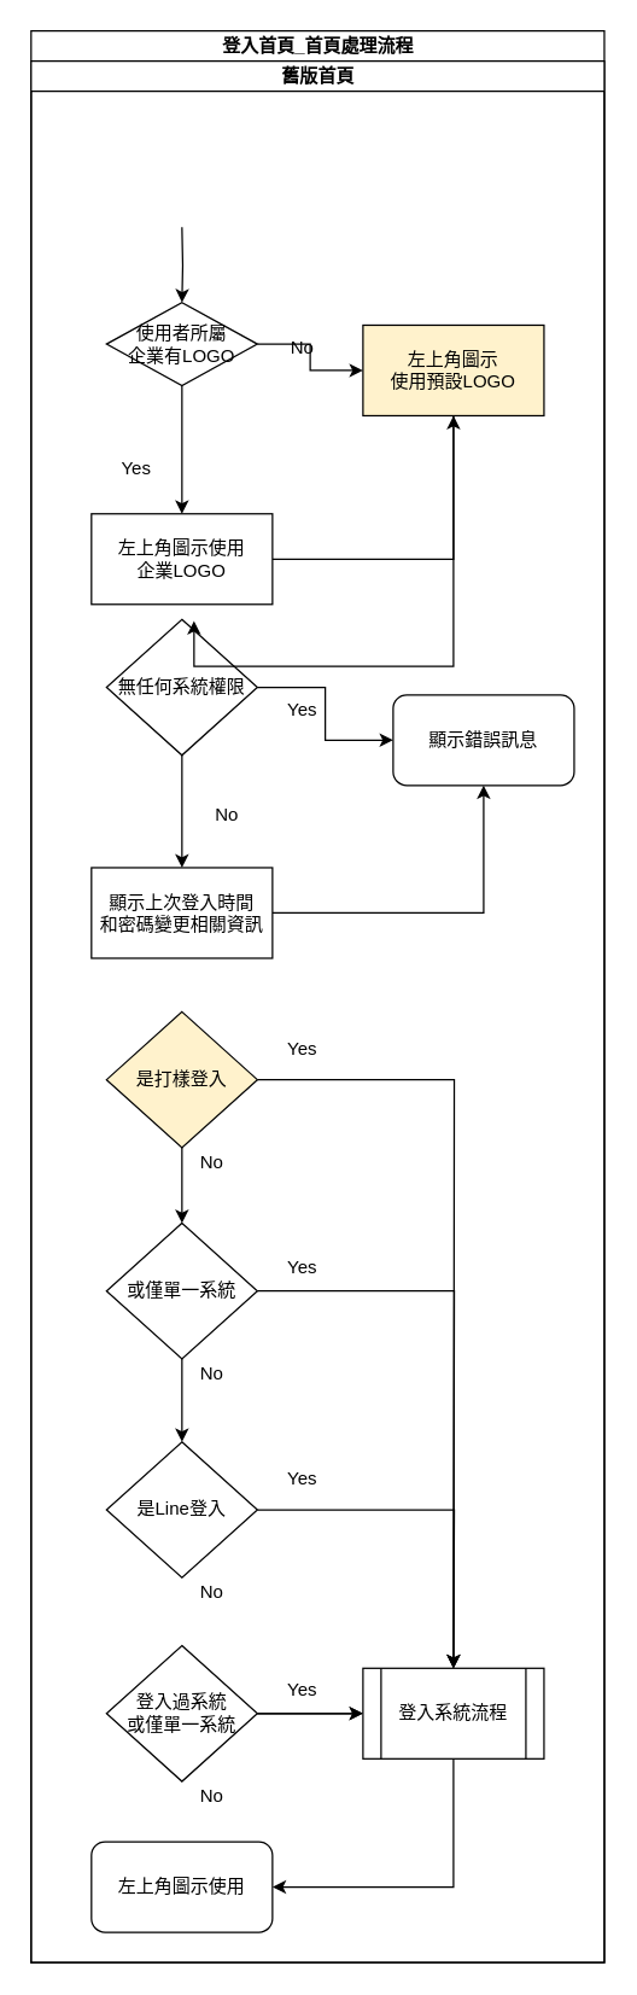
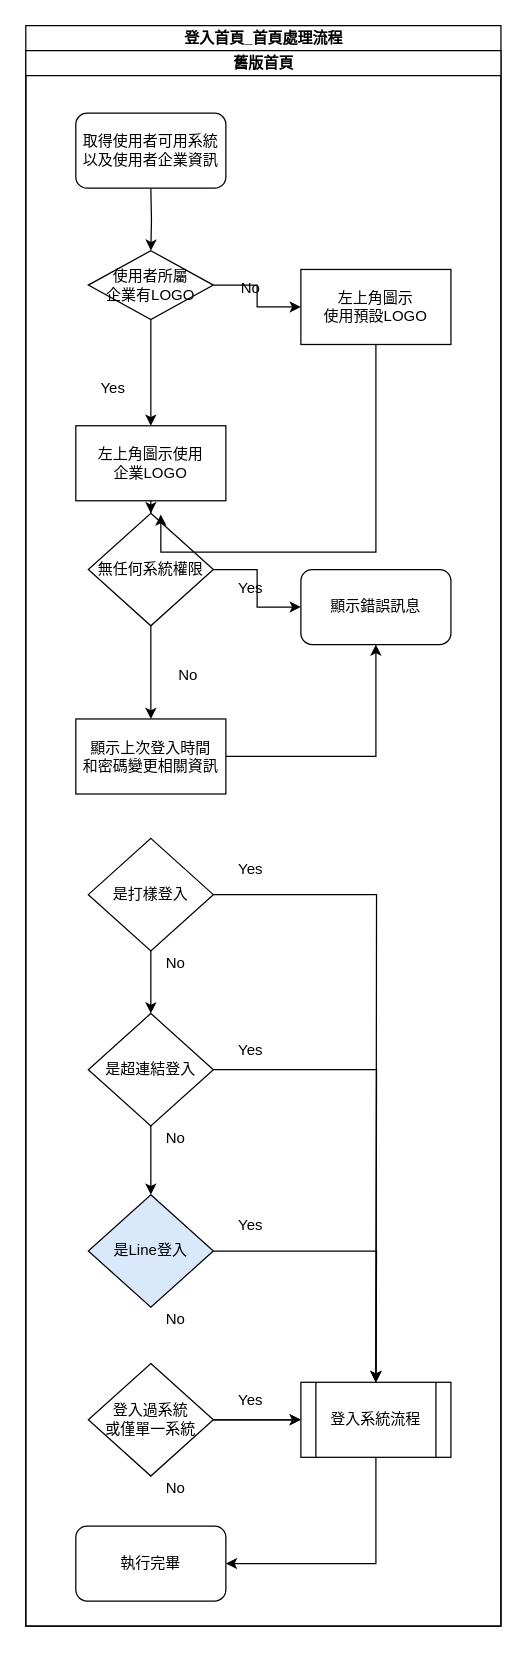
  <mxCell id="0" />
  <mxCell id="1" parent="0" />
  <mxCell id="2" value="登入首頁_首頁處理流程" style="swimlane;html=1;childLayout=stackLayout;resizeParent=1;resizeParentMax=0;startSize=20;" parent="1" vertex="1"><mxGeometry x="20" y="20" width="380" height="1280" as="geometry" /></mxCell>
  <mxCell id="3" value="舊版首頁" style="swimlane;html=1;startSize=20;" parent="2" vertex="1"><mxGeometry y="20" width="380" height="1260" as="geometry" /></mxCell>
  <mxCell id="4" value="Yes" style="text;html=1;strokeColor=none;fillColor=none;align=center;verticalAlign=middle;whiteSpace=wrap;rounded=0;" parent="3" vertex="1"><mxGeometry x="50" y="260" width="40" height="20" as="geometry" /></mxCell>
- <mxCell id="5" style="edgeStyle=orthogonalEdgeStyle;rounded=0;orthogonalLoop=1;jettySize=auto;html=1;" parent="3" source="10" target="38" edge="1"><mxGeometry relative="1" as="geometry" /></mxCell>
+ <mxCell id="5" style="edgeStyle=orthogonalEdgeStyle;rounded=0;orthogonalLoop=1;jettySize=auto;html=1;" parent="3" source="10" target="15" edge="1"><mxGeometry relative="1" as="geometry" /></mxCell>
  <mxCell id="6" style="edgeStyle=orthogonalEdgeStyle;rounded=0;orthogonalLoop=1;jettySize=auto;html=1;" parent="3" source="7" edge="1"><mxGeometry relative="1" as="geometry"><mxPoint x="280" y="1065" as="targetPoint" /></mxGeometry></mxCell>
- <mxCell id="7" value="是Line登入" style="rhombus;whiteSpace=wrap;html=1;" parent="3" vertex="1"><mxGeometry x="50" y="915" width="100" height="90" as="geometry" /></mxCell>
+ <mxCell id="7" value="是Line登入" style="rhombus;whiteSpace=wrap;html=1;fillColor=#dae8fc;" parent="3" vertex="1"><mxGeometry x="50" y="915" width="100" height="90" as="geometry" /></mxCell>
  <mxCell id="8" style="edgeStyle=orthogonalEdgeStyle;rounded=0;orthogonalLoop=1;jettySize=auto;html=1;" parent="3" source="9" edge="1"><mxGeometry relative="1" as="geometry"><mxPoint x="280" y="1065" as="targetPoint" /></mxGeometry></mxCell>
- <mxCell id="9" value="或僅單一系統" style="rhombus;whiteSpace=wrap;html=1;" parent="3" vertex="1"><mxGeometry x="50" y="770" width="100" height="90" as="geometry" /></mxCell>
+ <mxCell id="9" value="是超連結登入" style="rhombus;whiteSpace=wrap;html=1;" parent="3" vertex="1"><mxGeometry x="50" y="770" width="100" height="90" as="geometry" /></mxCell>
  <mxCell id="10" value="左上角圖示使用&lt;br&gt;企業LOGO" style="whiteSpace=wrap;html=1;" parent="3" vertex="1"><mxGeometry x="40" y="300" width="120" height="60" as="geometry" /></mxCell>
  <mxCell id="11" value="使用者所屬&lt;br&gt;企業有LOGO" style="rhombus;whiteSpace=wrap;html=1;" parent="3" vertex="1"><mxGeometry x="50" y="160" width="100" height="55" as="geometry" /></mxCell>
  <mxCell id="12" style="edgeStyle=orthogonalEdgeStyle;rounded=0;orthogonalLoop=1;jettySize=auto;html=1;" parent="3" target="11" edge="1"><mxGeometry relative="1" as="geometry"><mxPoint x="100" y="110" as="sourcePoint" /></mxGeometry></mxCell>
  <mxCell id="13" value="" style="edgeStyle=orthogonalEdgeStyle;rounded=0;orthogonalLoop=1;jettySize=auto;html=1;" parent="3" source="11" target="10" edge="1"><mxGeometry relative="1" as="geometry" /></mxCell>
  <mxCell id="14" style="edgeStyle=orthogonalEdgeStyle;rounded=0;orthogonalLoop=1;jettySize=auto;html=1;" parent="3" source="15" target="39" edge="1"><mxGeometry relative="1" as="geometry" /></mxCell>
  <mxCell id="15" value="無任何系統權限" style="rhombus;whiteSpace=wrap;html=1;" parent="3" vertex="1"><mxGeometry x="50" y="370" width="100" height="90" as="geometry" /></mxCell>
  <mxCell id="16" style="edgeStyle=orthogonalEdgeStyle;rounded=0;orthogonalLoop=1;jettySize=auto;html=1;" parent="3" source="17" target="39" edge="1"><mxGeometry relative="1" as="geometry" /></mxCell>
  <mxCell id="17" value="&lt;span&gt;顯示上次登入時間&lt;/span&gt;&lt;br&gt;&lt;span&gt;和密碼變更相關資訊&lt;/span&gt;" style="whiteSpace=wrap;html=1;" parent="3" vertex="1"><mxGeometry x="40" y="534.5" width="120" height="60" as="geometry" /></mxCell>
  <mxCell id="18" style="edgeStyle=orthogonalEdgeStyle;rounded=0;orthogonalLoop=1;jettySize=auto;html=1;" parent="3" source="19" edge="1"><mxGeometry relative="1" as="geometry"><mxPoint x="280" y="1065" as="targetPoint" /></mxGeometry></mxCell>
- <mxCell id="19" value="是打樣登入" style="rhombus;whiteSpace=wrap;html=1;fillColor=#fff2cc;" parent="3" vertex="1"><mxGeometry x="50" y="630" width="100" height="90" as="geometry" /></mxCell>
+ <mxCell id="19" value="是打樣登入" style="rhombus;whiteSpace=wrap;html=1;" parent="3" vertex="1"><mxGeometry x="50" y="630" width="100" height="90" as="geometry" /></mxCell>
  <mxCell id="20" style="edgeStyle=orthogonalEdgeStyle;rounded=0;orthogonalLoop=1;jettySize=auto;html=1;" parent="3" source="22" edge="1"><mxGeometry relative="1" as="geometry"><mxPoint x="220" y="1095" as="targetPoint" /></mxGeometry></mxCell>
  <mxCell id="21" style="edgeStyle=orthogonalEdgeStyle;rounded=0;orthogonalLoop=1;jettySize=auto;html=1;" parent="3" source="22" target="37" edge="1"><mxGeometry relative="1" as="geometry" /></mxCell>
  <mxCell id="22" value="登入過系統&lt;br&gt;或僅單一系統" style="rhombus;whiteSpace=wrap;html=1;" parent="3" vertex="1"><mxGeometry x="50" y="1050" width="100" height="90" as="geometry" /></mxCell>
- <mxCell id="23" value="左上角圖示使用" style="rounded=1;whiteSpace=wrap;html=1;" parent="3" vertex="1"><mxGeometry x="40" y="1180" width="120" height="60" as="geometry" /></mxCell>
+ <mxCell id="23" value="執行完畢" style="rounded=1;whiteSpace=wrap;html=1;" parent="3" vertex="1"><mxGeometry x="40" y="1180" width="120" height="60" as="geometry" /></mxCell>
  <mxCell id="24" value="No" style="text;html=1;strokeColor=none;fillColor=none;align=center;verticalAlign=middle;whiteSpace=wrap;rounded=0;" parent="3" vertex="1"><mxGeometry x="100" y="1005" width="40" height="20" as="geometry" /></mxCell>
  <mxCell id="25" value="No" style="text;html=1;strokeColor=none;fillColor=none;align=center;verticalAlign=middle;whiteSpace=wrap;rounded=0;" parent="3" vertex="1"><mxGeometry x="100" y="720" width="40" height="20" as="geometry" /></mxCell>
  <mxCell id="26" value="No" style="text;html=1;strokeColor=none;fillColor=none;align=center;verticalAlign=middle;whiteSpace=wrap;rounded=0;" parent="3" vertex="1"><mxGeometry x="100" y="860" width="40" height="20" as="geometry" /></mxCell>
+ <mxCell id="27" value="&lt;span&gt;取得使用者可用系統以及使用者企業資訊&lt;/span&gt;" style="rounded=1;whiteSpace=wrap;html=1;" parent="3" vertex="1"><mxGeometry x="40" y="50" width="120" height="60" as="geometry" /></mxCell>
  <mxCell id="28" value="No" style="text;html=1;strokeColor=none;fillColor=none;align=center;verticalAlign=middle;whiteSpace=wrap;rounded=0;" parent="3" vertex="1"><mxGeometry x="100" y="1140" width="40" height="20" as="geometry" /></mxCell>
  <mxCell id="29" value="No" style="text;html=1;strokeColor=none;fillColor=none;align=center;verticalAlign=middle;whiteSpace=wrap;rounded=0;" parent="3" vertex="1"><mxGeometry x="110" y="490" width="40" height="20" as="geometry" /></mxCell>
  <mxCell id="30" value="Yes" style="text;html=1;strokeColor=none;fillColor=none;align=center;verticalAlign=middle;whiteSpace=wrap;rounded=0;" parent="3" vertex="1"><mxGeometry x="160" y="1070" width="40" height="20" as="geometry" /></mxCell>
  <mxCell id="31" value="Yes" style="text;html=1;strokeColor=none;fillColor=none;align=center;verticalAlign=middle;whiteSpace=wrap;rounded=0;" parent="3" vertex="1"><mxGeometry x="160" y="930" width="40" height="20" as="geometry" /></mxCell>
  <mxCell id="32" value="Yes" style="text;html=1;strokeColor=none;fillColor=none;align=center;verticalAlign=middle;whiteSpace=wrap;rounded=0;" parent="3" vertex="1"><mxGeometry x="160" y="645" width="40" height="20" as="geometry" /></mxCell>
  <mxCell id="33" value="No" style="text;html=1;strokeColor=none;fillColor=none;align=center;verticalAlign=middle;whiteSpace=wrap;rounded=0;" parent="3" vertex="1"><mxGeometry x="160" y="180" width="40" height="20" as="geometry" /></mxCell>
  <mxCell id="34" value="Yes" style="text;html=1;strokeColor=none;fillColor=none;align=center;verticalAlign=middle;whiteSpace=wrap;rounded=0;" parent="3" vertex="1"><mxGeometry x="160" y="420" width="40" height="20" as="geometry" /></mxCell>
  <mxCell id="35" value="Yes" style="text;html=1;strokeColor=none;fillColor=none;align=center;verticalAlign=middle;whiteSpace=wrap;rounded=0;" parent="3" vertex="1"><mxGeometry x="160" y="790" width="40" height="20" as="geometry" /></mxCell>
  <mxCell id="36" style="edgeStyle=orthogonalEdgeStyle;rounded=0;orthogonalLoop=1;jettySize=auto;html=1;entryX=1;entryY=0.5;entryDx=0;entryDy=0;exitX=0.5;exitY=1;exitDx=0;exitDy=0;" parent="3" source="37" target="23" edge="1"><mxGeometry relative="1" as="geometry" /></mxCell>
  <mxCell id="37" value="登入系統流程" style="shape=process;whiteSpace=wrap;html=1;backgroundOutline=1;" parent="3" vertex="1"><mxGeometry x="220" y="1065" width="120" height="60" as="geometry" /></mxCell>
- <mxCell id="38" value="左上角圖示&lt;br&gt;使用預設LOGO" style="whiteSpace=wrap;html=1;fillColor=#fff2cc;" parent="3" vertex="1"><mxGeometry x="220" y="175" width="120" height="60" as="geometry" /></mxCell>
- <mxCell id="39" value="顯示錯誤訊息" style="rounded=1;whiteSpace=wrap;html=1;" parent="3" vertex="1"><mxGeometry x="240" y="420" width="120" height="60" as="geometry" /></mxCell>
+ <mxCell id="38" value="左上角圖示&lt;br&gt;使用預設LOGO" style="whiteSpace=wrap;html=1;" parent="3" vertex="1"><mxGeometry x="220" y="175" width="120" height="60" as="geometry" /></mxCell>
+ <mxCell id="39" value="顯示錯誤訊息" style="rounded=1;whiteSpace=wrap;html=1;" parent="3" vertex="1"><mxGeometry x="220" y="415" width="120" height="60" as="geometry" /></mxCell>
  <mxCell id="40" value="" style="edgeStyle=orthogonalEdgeStyle;rounded=0;orthogonalLoop=1;jettySize=auto;html=1;" parent="3" source="15" target="17" edge="1"><mxGeometry relative="1" as="geometry" /></mxCell>
  <mxCell id="41" value="" style="edgeStyle=orthogonalEdgeStyle;rounded=0;orthogonalLoop=1;jettySize=auto;html=1;" parent="3" source="11" target="38" edge="1"><mxGeometry relative="1" as="geometry" /></mxCell>
  <mxCell id="42" style="edgeStyle=orthogonalEdgeStyle;rounded=0;orthogonalLoop=1;jettySize=auto;html=1;entryX=0.58;entryY=0.011;entryDx=0;entryDy=0;entryPerimeter=0;exitX=0.5;exitY=1;exitDx=0;exitDy=0;" parent="3" source="38" target="15" edge="1"><mxGeometry relative="1" as="geometry"><Array as="points"><mxPoint x="280" y="401" /></Array></mxGeometry></mxCell>
  <mxCell id="43" value="" style="edgeStyle=orthogonalEdgeStyle;rounded=0;orthogonalLoop=1;jettySize=auto;html=1;" parent="3" source="19" target="9" edge="1"><mxGeometry relative="1" as="geometry" /></mxCell>
  <mxCell id="44" value="" style="edgeStyle=orthogonalEdgeStyle;rounded=0;orthogonalLoop=1;jettySize=auto;html=1;" parent="3" source="9" target="7" edge="1"><mxGeometry relative="1" as="geometry" /></mxCell>
